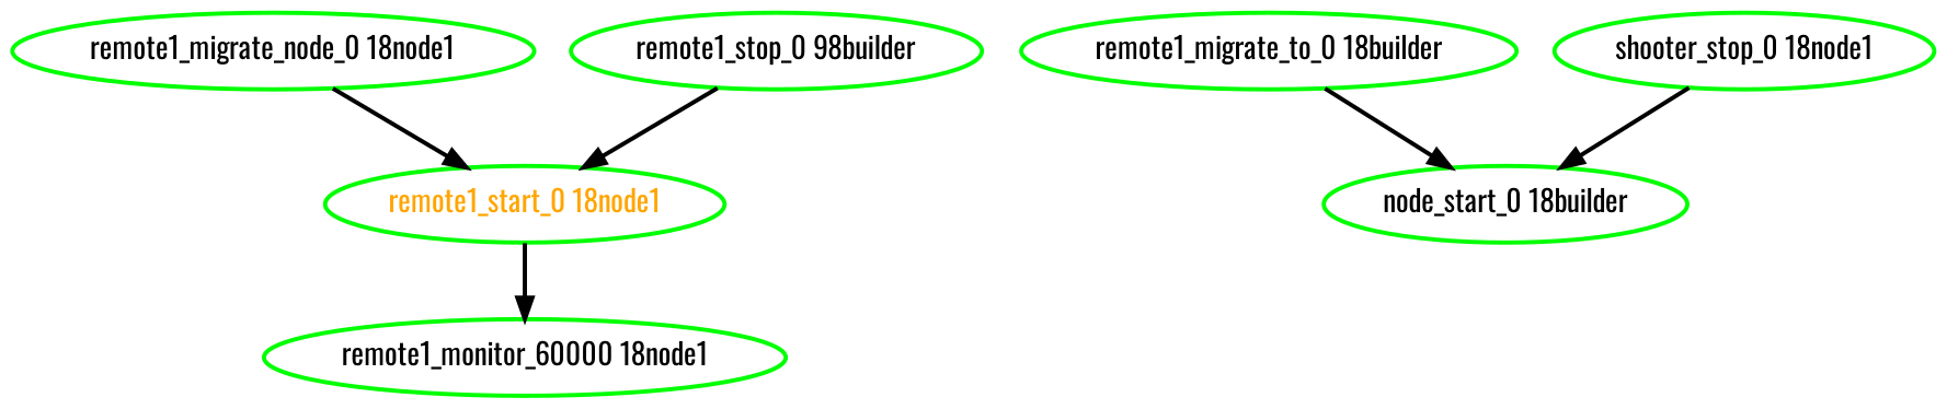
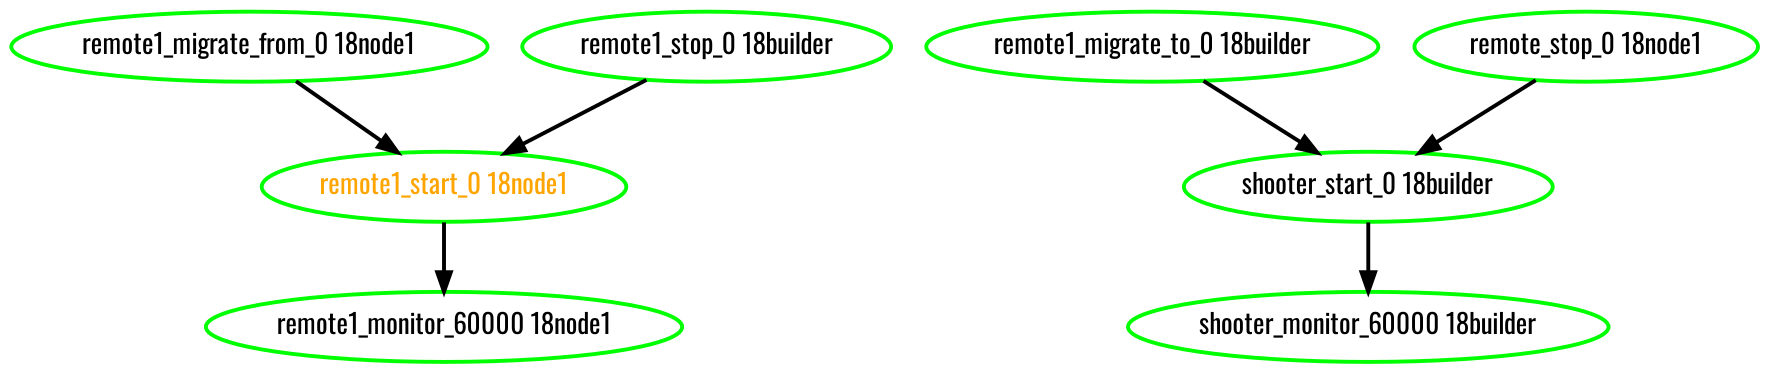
  digraph {
    fontname=Oswald
    node [color=green fontcolor=black fontname=Oswald style=bold]
    edge [fontname=Oswald style=bold]
    "remote1_start_0 18node1" [fontcolor=orange]
-   "remote1_migrate_from_0 18node1" [label="remote1_migrate_node_0 18node1"]
+   "remote1_migrate_from_0 18node1"
    "remote1_monitor_60000 18node1"
-   "remote1_stop_0 18builder" [label="remote1_stop_0 98builder"]
+   "remote1_stop_0 18builder"
    "remote1_migrate_to_0 18builder"
-   "shooter_start_0 18builder" [label="node_start_0 18builder"]
-   "shooter_stop_0 18node1"
+   "shooter_start_0 18builder"
+   "shooter_monitor_60000 18builder"
+   "shooter_stop_0 18node1" [label="remote_stop_0 18node1"]
    "remote1_start_0 18node1" -> "remote1_monitor_60000 18node1"
    "remote1_migrate_from_0 18node1" -> "remote1_start_0 18node1"
    "remote1_stop_0 18builder" -> "remote1_start_0 18node1"
    "remote1_migrate_to_0 18builder" -> "shooter_start_0 18builder"
+   "shooter_start_0 18builder" -> "shooter_monitor_60000 18builder"
    "shooter_stop_0 18node1" -> "shooter_start_0 18builder"
  }
